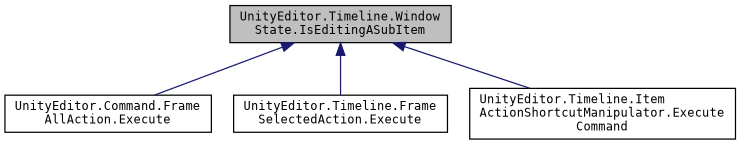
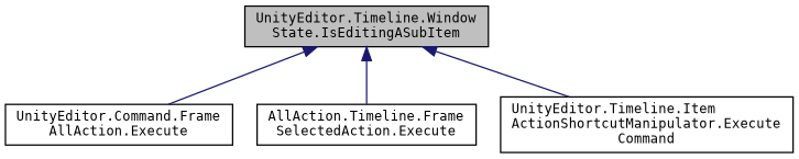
  digraph {
    fontname="DejaVu Sans Mono"
    rankdir=TB
    node [color=black fillcolor=white fontname="DejaVu Sans Mono" fontsize=10 shape=record style=filled]
    edge [color=midnightblue dir=back fontname="DejaVu Sans Mono" fontsize=10 labelfontname=Helvetica labelfontsize=10 style=solid]
    n1 [fillcolor=grey75 fontcolor=black height=0.2 label="UnityEditor.Timeline.Window\lState.IsEditingASubItem" width=0.4]
    n2 [height=0.2 label="UnityEditor.Command.Frame\lAllAction.Execute" width=0.4]
-   n3 [height=0.2 label="UnityEditor.Timeline.Frame\lSelectedAction.Execute" width=0.4]
+   n3 [height=0.2 label="AllAction.Timeline.Frame\lSelectedAction.Execute" width=0.4]
    n4 [height=0.2 label="UnityEditor.Timeline.Item\lActionShortcutManipulator.Execute\lCommand" width=0.4]
    n1 -> n2
    n1 -> n3
    n1 -> n4
  }
